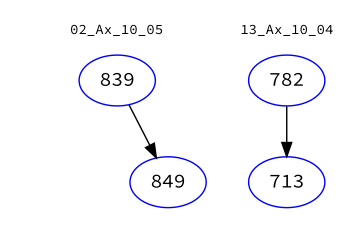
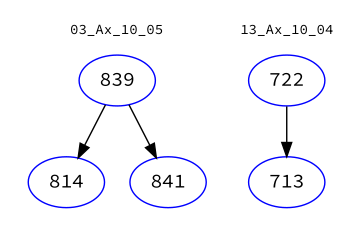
  digraph {
    fontname="Source Code Pro"
    node [color=blue fontname="Source Code Pro"]
    edge [color=black fontname="Source Code Pro"]
    n1 [label=839]
-   n3 [label=849]
-   n4 [label=782]
+   n2 [label=814]
+   n3 [label=841]
+   n4 [label=722]
    n5 [label=713]
    subgraph cluster_1 {
      color=white
      fontsize=10
-     label="02_Ax_10_05"
+     label="03_Ax_10_05"
      n1
+     n2
      n3
    }
    subgraph cluster_2 {
      color=white
      fontsize=10
      label="13_Ax_10_04"
      n4
      n5
    }
+   n1 -> n2
    n1 -> n3
    n4 -> n5
  }
